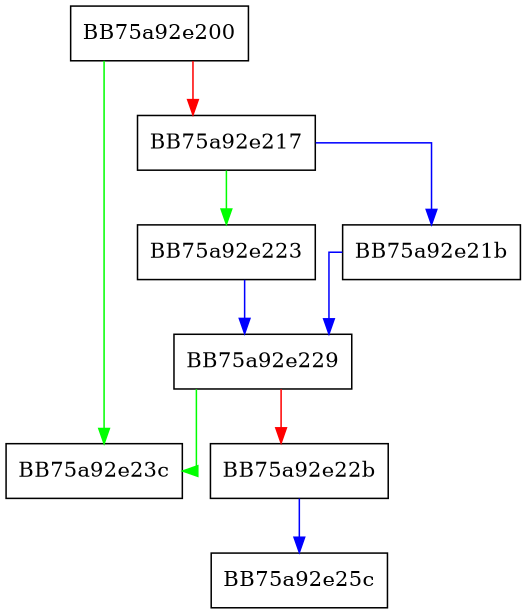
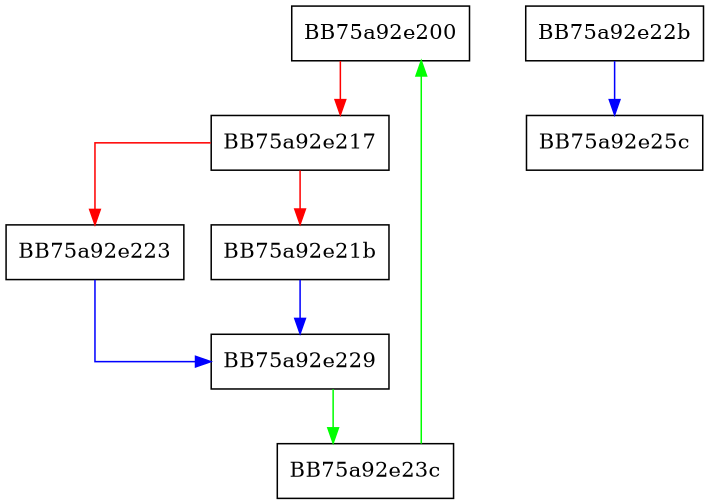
  digraph {
    splines=ortho
    node [shape=box]
    edge [color=green]
    BB75a92e200
    BB75a92e23c
    BB75a92e217
    BB75a92e223
    BB75a92e21b
    BB75a92e229
    BB75a92e22b
    BB75a92e25c
-   BB75a92e200 -> BB75a92e23c
+   BB75a92e23c -> BB75a92e200
    BB75a92e200 -> BB75a92e217 [color=red]
-   BB75a92e217 -> BB75a92e223
-   BB75a92e217 -> BB75a92e21b [color=blue]
+   BB75a92e217 -> BB75a92e223 [color=red]
+   BB75a92e217 -> BB75a92e21b [color=red]
    BB75a92e223 -> BB75a92e229 [color=blue]
    BB75a92e21b -> BB75a92e229 [color=blue]
    BB75a92e229 -> BB75a92e23c
-   BB75a92e229 -> BB75a92e22b [color=red]
    BB75a92e22b -> BB75a92e25c [color=blue]
  }
